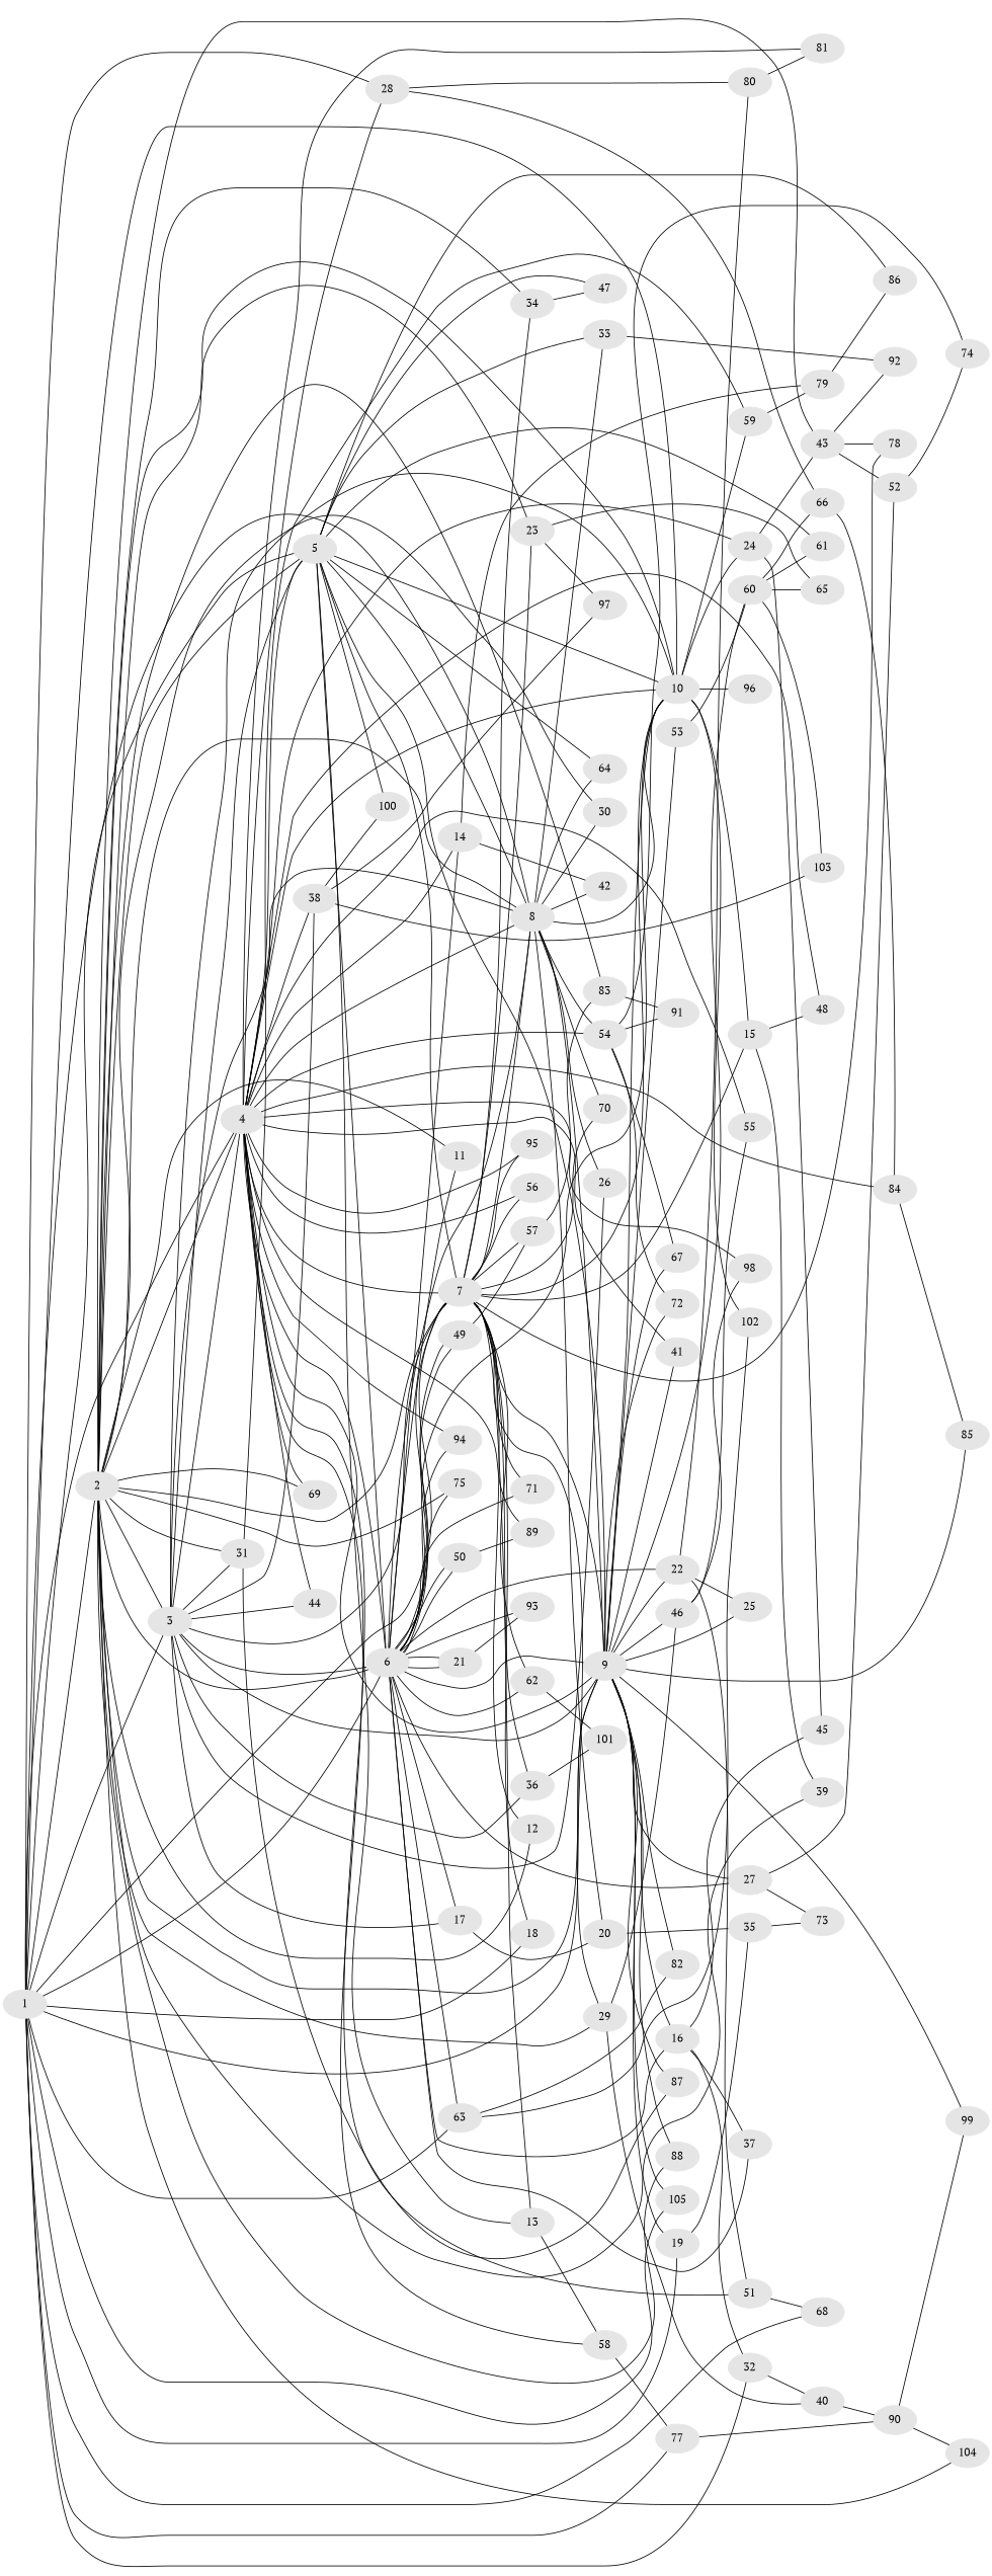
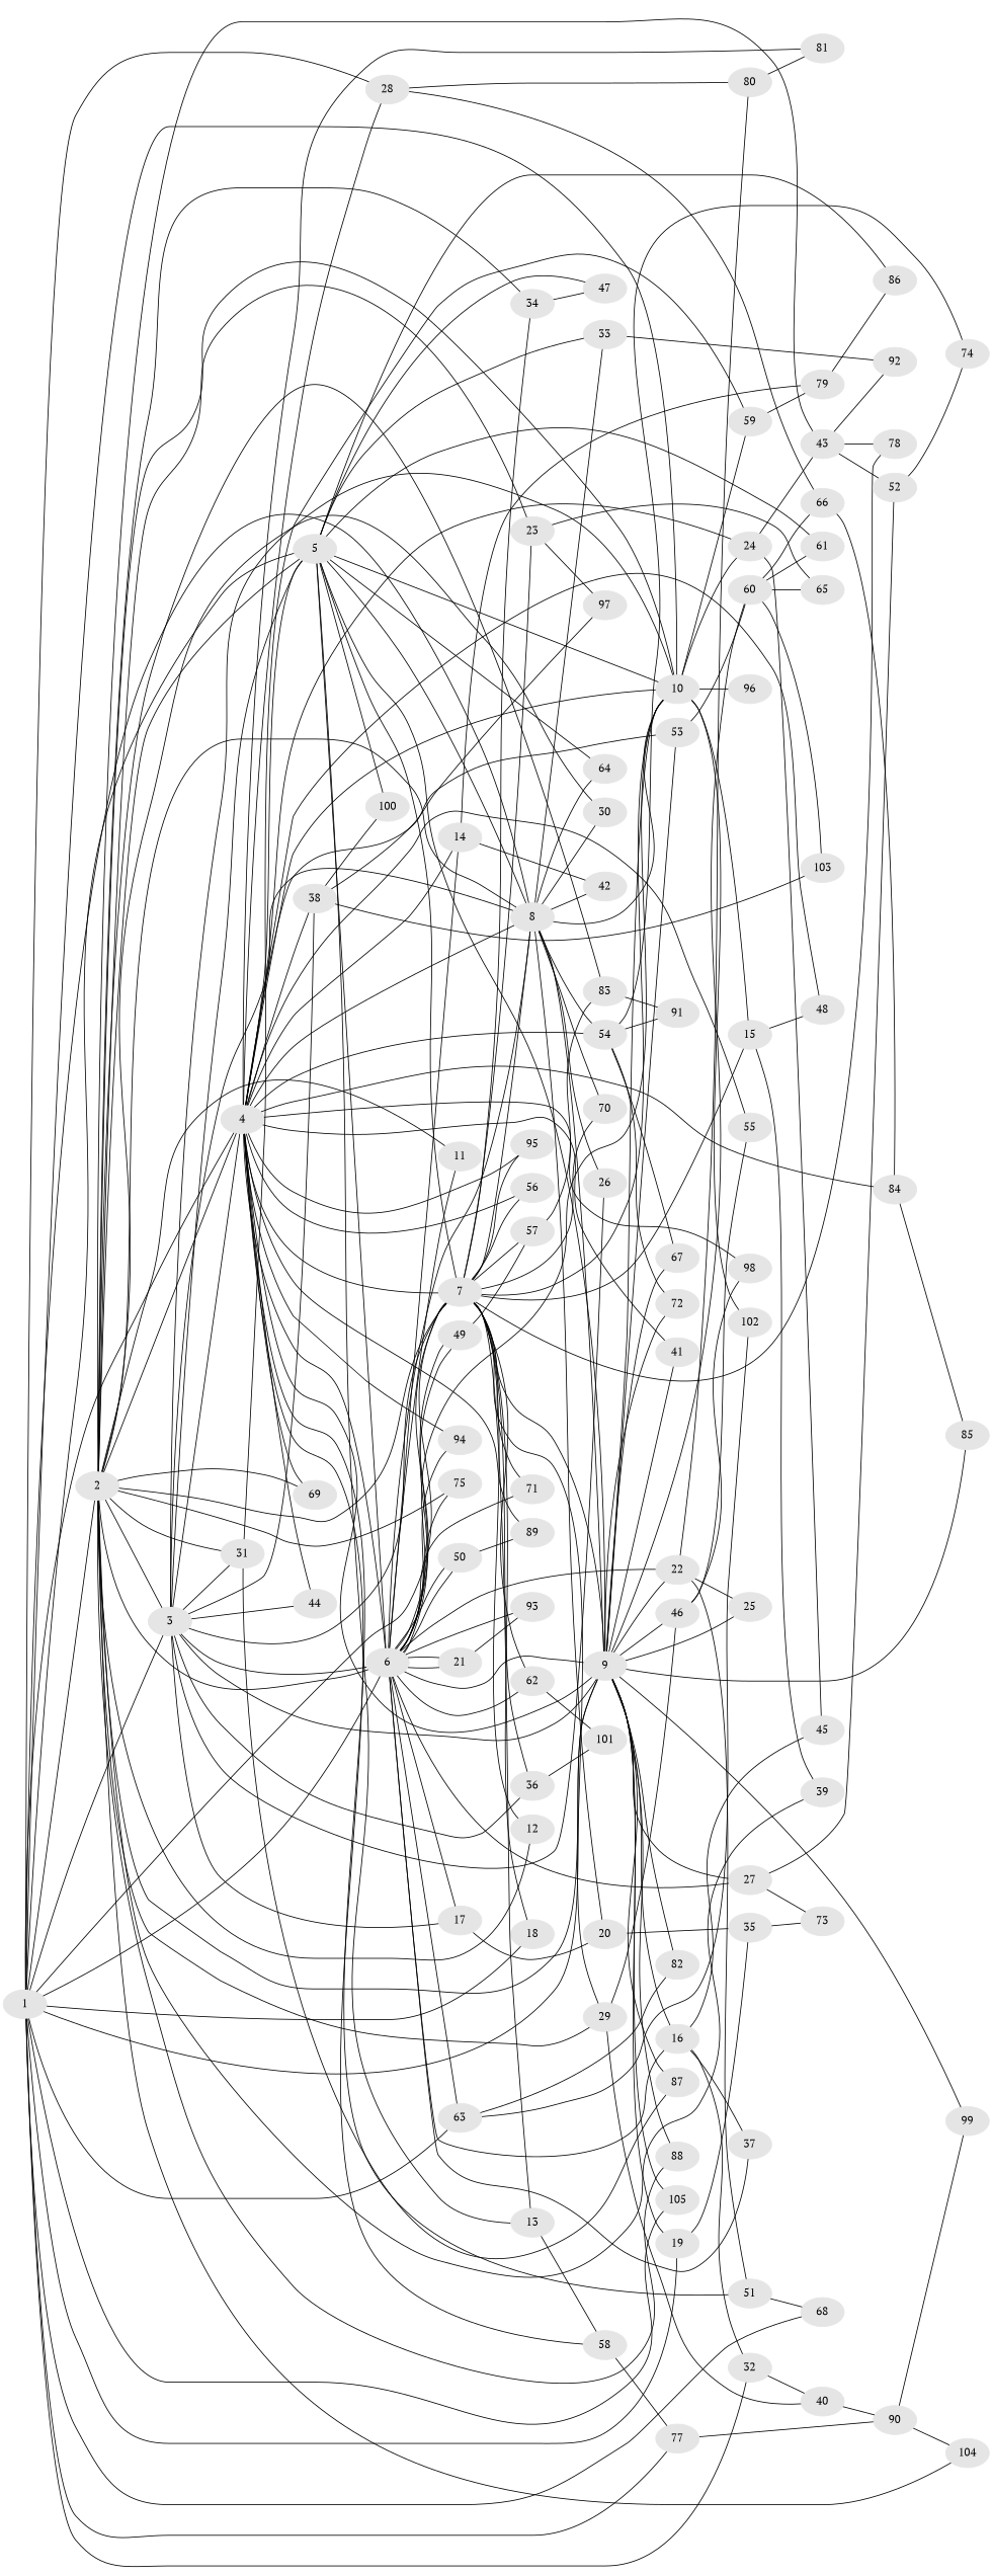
  graph {
    fontname="PT Serif"
    rankdir=LR
    node [color=gray90 fontname="PT Serif" style=filled]
    edge [fontname="PT Serif"]
    1
    2
    3
    4
    5
    6
    7
    8
    9
    10
    18
    19
    28
    32
    63
    68
    77
    105
    11
    12
    23
    29
    30
    31
    34
    39
    43
    69
    75
    83
    88
    104
    17
    26
    36
    38
    44
    14
    24
    41
    48
    51
    53
    54
    55
    56
    58
    81
    84
    89
    94
    95
    98
    13
    33
    47
    61
    64
    86
    100
    16
    21
    22
    27
    37
    49
    50
    62
    71
    93
    15
    57
    70
    78
    20
    42
    25
    46
    60
    67
    72
    82
    85
    87
    99
    59
    96
    102
    35
    80
    66
    40
    90
    65
    97
    52
    92
    91
    101
    103
    79
    45
    74
    73
    1 -- 2
    1 -- 3
    1 -- 4
    1 -- 5
    1 -- 6
    1 -- 7
    1 -- 8
    1 -- 9
    1 -- 10
    1 -- 18
    1 -- 19
    1 -- 28
    1 -- 32
    1 -- 63
    1 -- 68
    1 -- 77
    1 -- 105
    2 -- 3
    2 -- 4
    2 -- 5
    2 -- 6
    2 -- 7
    2 -- 8
    2 -- 9
    2 -- 10
    2 -- 11
    2 -- 12
    2 -- 23
    2 -- 29
    2 -- 30
    2 -- 31
    2 -- 34
    2 -- 39
    2 -- 43
    2 -- 69
    2 -- 75
    2 -- 83
    2 -- 88
    2 -- 104
    3 -- 4
    3 -- 5
    3 -- 6
    3 -- 7
    3 -- 8
    3 -- 9
    3 -- 10
    3 -- 31
    3 -- 17
    3 -- 26
    3 -- 36
    3 -- 38
    3 -- 44
    4 -- 5
    4 -- 6
    4 -- 7
    4 -- 8
    4 -- 9
    4 -- 10
    4 -- 28
    4 -- 69
    4 -- 38
    4 -- 44
    4 -- 14
    4 -- 24
    4 -- 41
    4 -- 48
    4 -- 51
+   4 -- 53
    4 -- 54
    4 -- 55
    4 -- 56
    4 -- 58
    4 -- 81
    4 -- 84
    4 -- 89
    4 -- 94
    4 -- 95
    4 -- 98
    5 -- 6
    5 -- 7
    5 -- 8
    5 -- 9
    5 -- 10
    5 -- 13
    5 -- 33
    5 -- 47
    5 -- 61
    5 -- 64
    5 -- 86
    5 -- 100
    6 -- 7
    6 -- 8
    6 -- 9
    6 -- 10
    6 -- 63
    6 -- 11
    6 -- 75
    6 -- 17
    6 -- 14
    6 -- 94
    6 -- 16
    6 -- 21
    6 -- 21
    6 -- 22
    6 -- 27
    6 -- 37
    6 -- 49
    6 -- 49
    6 -- 50
    6 -- 50
    6 -- 62
    6 -- 71
    6 -- 93
    7 -- 8
    7 -- 9
    7 -- 10
    7 -- 18
    7 -- 12
    7 -- 23
    7 -- 29
    7 -- 34
    7 -- 36
    7 -- 56
    7 -- 95
    7 -- 13
    7 -- 62
    7 -- 71
    7 -- 15
    7 -- 57
    7 -- 70
    7 -- 78
    8 -- 9
    8 -- 10
    8 -- 30
    8 -- 26
    8 -- 54
    8 -- 33
    8 -- 64
    8 -- 70
    8 -- 20
    8 -- 42
    9 -- 10
    9 -- 19
    9 -- 105
    9 -- 88
    9 -- 41
    9 -- 53
    9 -- 16
    9 -- 22
    9 -- 27
    9 -- 25
    9 -- 46
    9 -- 60
    9 -- 67
    9 -- 72
    9 -- 82
    9 -- 85
    9 -- 87
    9 -- 99
    10 -- 24
    10 -- 15
    10 -- 59
    10 -- 96
    10 -- 102
    19 -- 35
    28 -- 80
    28 -- 66
    32 -- 40
    63 -- 82
    63 -- 102
    77 -- 90
    23 -- 65
    23 -- 97
    29 -- 46
    29 -- 40
    31 -- 87
    31 -- 59
    34 -- 47
    43 -- 78
    43 -- 52
    43 -- 92
    83 -- 91
    17 -- 20
    36 -- 101
    38 -- 100
    38 -- 97
    38 -- 103
    14 -- 42
    14 -- 79
    24 -- 43
    24 -- 45
    51 -- 68
    53 -- 60
    54 -- 67
    54 -- 72
    54 -- 91
    54 -- 74
    58 -- 77
    84 -- 85
    13 -- 58
    33 -- 92
    16 -- 32
    16 -- 37
    16 -- 45
    21 -- 93
    22 -- 51
    22 -- 25
    22 -- 80
    27 -- 52
    27 -- 73
    49 -- 57
    50 -- 89
    62 -- 101
    15 -- 39
    15 -- 48
    57 -- 83
    20 -- 35
    46 -- 55
    46 -- 98
    60 -- 61
    60 -- 66
    60 -- 65
    60 -- 103
    59 -- 79
    35 -- 73
    80 -- 81
    66 -- 84
    40 -- 90
    90 -- 104
    90 -- 99
    52 -- 74
    79 -- 86
  }
